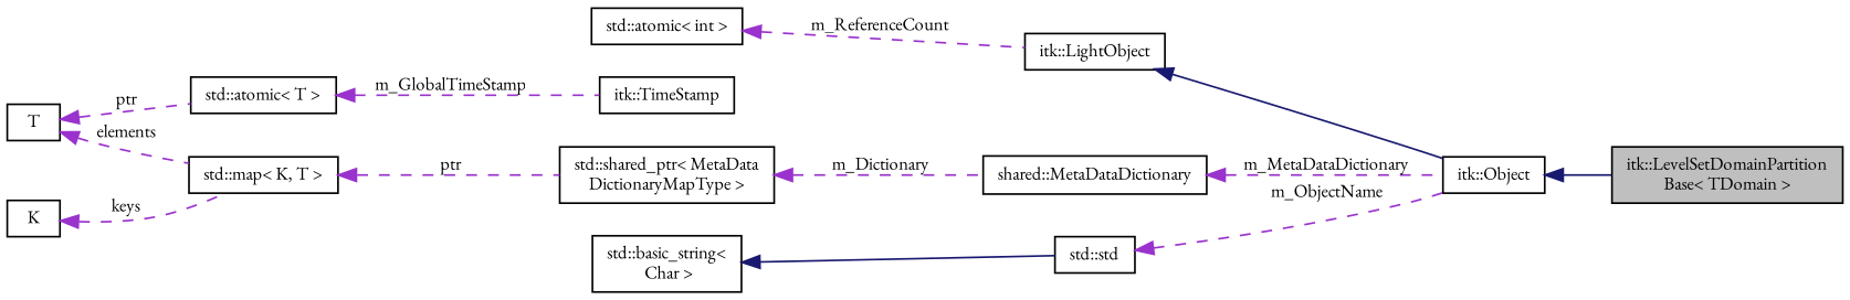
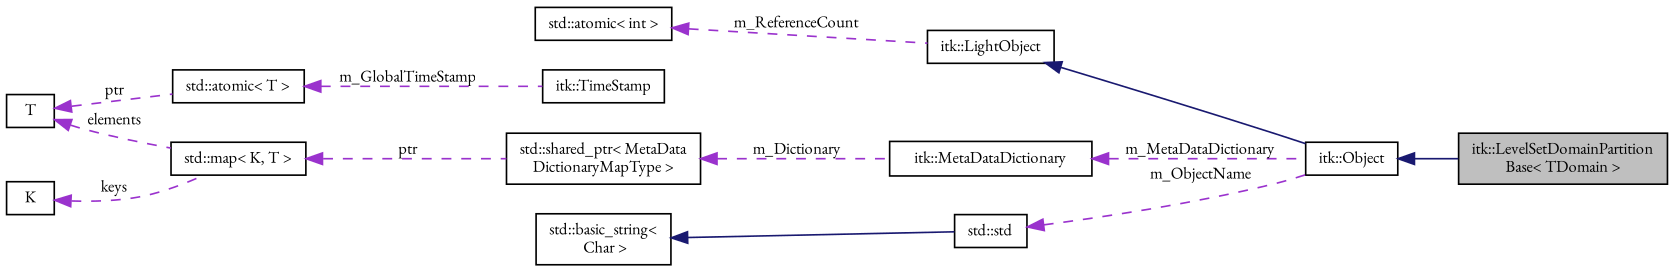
  digraph {
    fontname="EB Garamond"
    rankdir=LR
    node [color=black fillcolor=white fontname="EB Garamond" fontsize=10 shape=record style=filled]
    edge [color=darkorchid3 dir=back fontname="EB Garamond" fontsize=10 labelfontname=Helvetica labelfontsize=10 style=dashed]
    n1 [fillcolor=grey75 fontcolor=black height=0.2 label="itk::LevelSetDomainPartition\lBase\< TDomain \>" width=0.4]
    n2 [height=0.2 label="itk::Object" width=0.4]
    n3 [height=0.2 label="itk::LightObject" width=0.4]
    n4 [height=0.2 label="std::atomic\< int \>" width=0.4]
    n5 [height=0.2 label="itk::TimeStamp" width=0.4]
    n6 [height=0.2 label="std::atomic\< T \>" width=0.4]
    n7 [height=0.2 label=T width=0.4]
    n8 [height=0.2 label="std::map\< K, T \>" width=0.4]
    n9 [height=0.2 label="std::shared_ptr\< MetaData\lDictionaryMapType \>" width=0.4]
-   n10 [height=0.2 label="shared::MetaDataDictionary" width=0.4]
+   n10 [height=0.2 label="itk::MetaDataDictionary" width=0.4]
    n11 [height=0.2 label=K width=0.4]
    n12 [height=0.2 label="std::std" width=0.4]
    n13 [height=0.2 label="std::basic_string\<\l Char \>" width=0.4]
    n2 -> n1 [color=midnightblue style=solid]
    n3 -> n2 [color=midnightblue style=solid]
    n4 -> n3 [label=" m_ReferenceCount"]
    n6 -> n5 [label=" m_GlobalTimeStamp"]
    n7 -> n6 [label=" ptr"]
    n7 -> n8 [label=" elements"]
    n8 -> n9 [label=" ptr"]
    n9 -> n10 [label=" m_Dictionary"]
    n10 -> n2 [label=" m_MetaDataDictionary"]
    n11 -> n8 [label=" keys"]
    n12 -> n2 [label=" m_ObjectName"]
    n13 -> n12 [color=midnightblue style=solid]
  }
